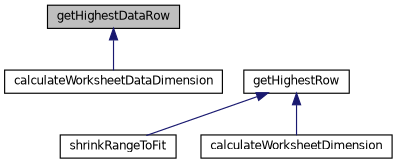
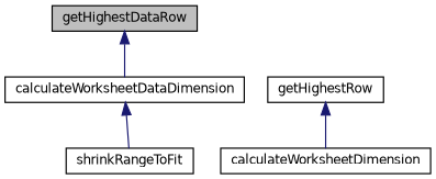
  digraph {
    rankdir=TB
    node [color=black fillcolor=white fontname=Helvetica fontsize=10 shape=record style=filled]
    edge [color=midnightblue dir=back fontname=Helvetica fontsize=10 labelfontname=Helvetica labelfontsize=10 style=solid]
    n1 [fillcolor=grey75 fontcolor=black height=0.2 label=getHighestDataRow width=0.4]
    n2 [height=0.2 label=calculateWorksheetDataDimension width=0.4]
    n3 [height=0.2 label=getHighestRow width=0.4]
    n4 [height=0.2 label=calculateWorksheetDimension width=0.4]
    n5 [height=0.2 label=shrinkRangeToFit width=0.4]
    n1 -> n2
    n3 -> n4
-   n3 -> n5
+   n2 -> n5
  }
